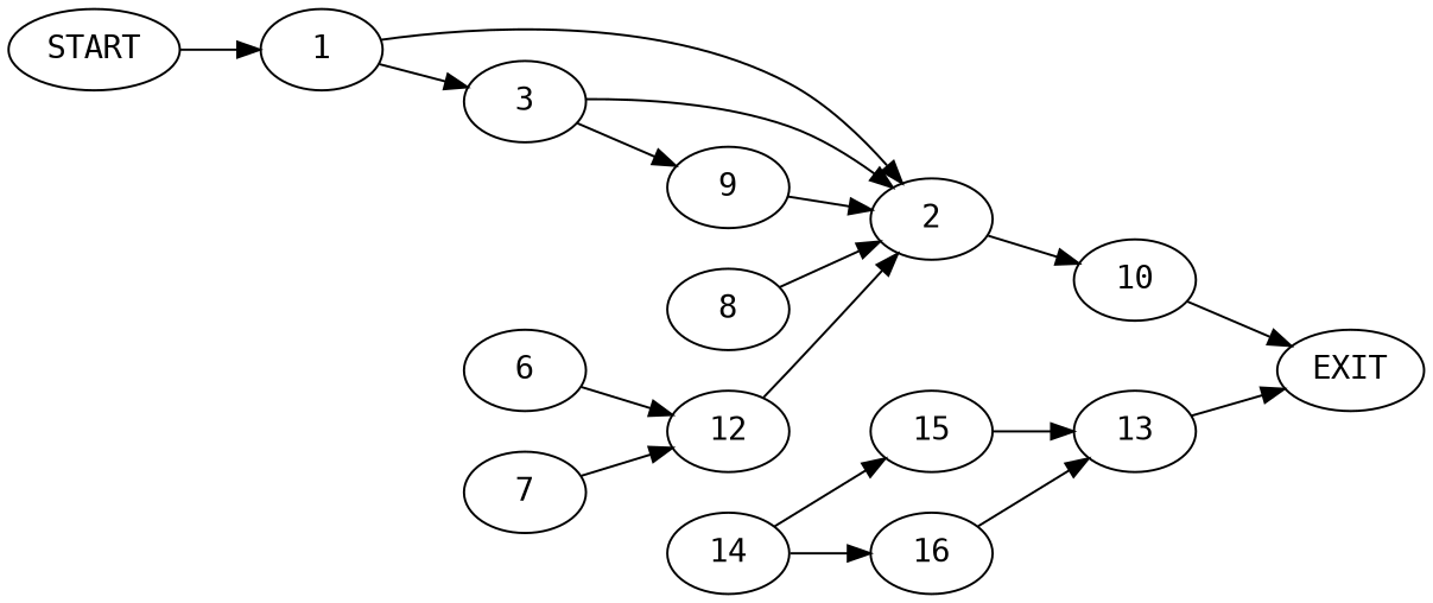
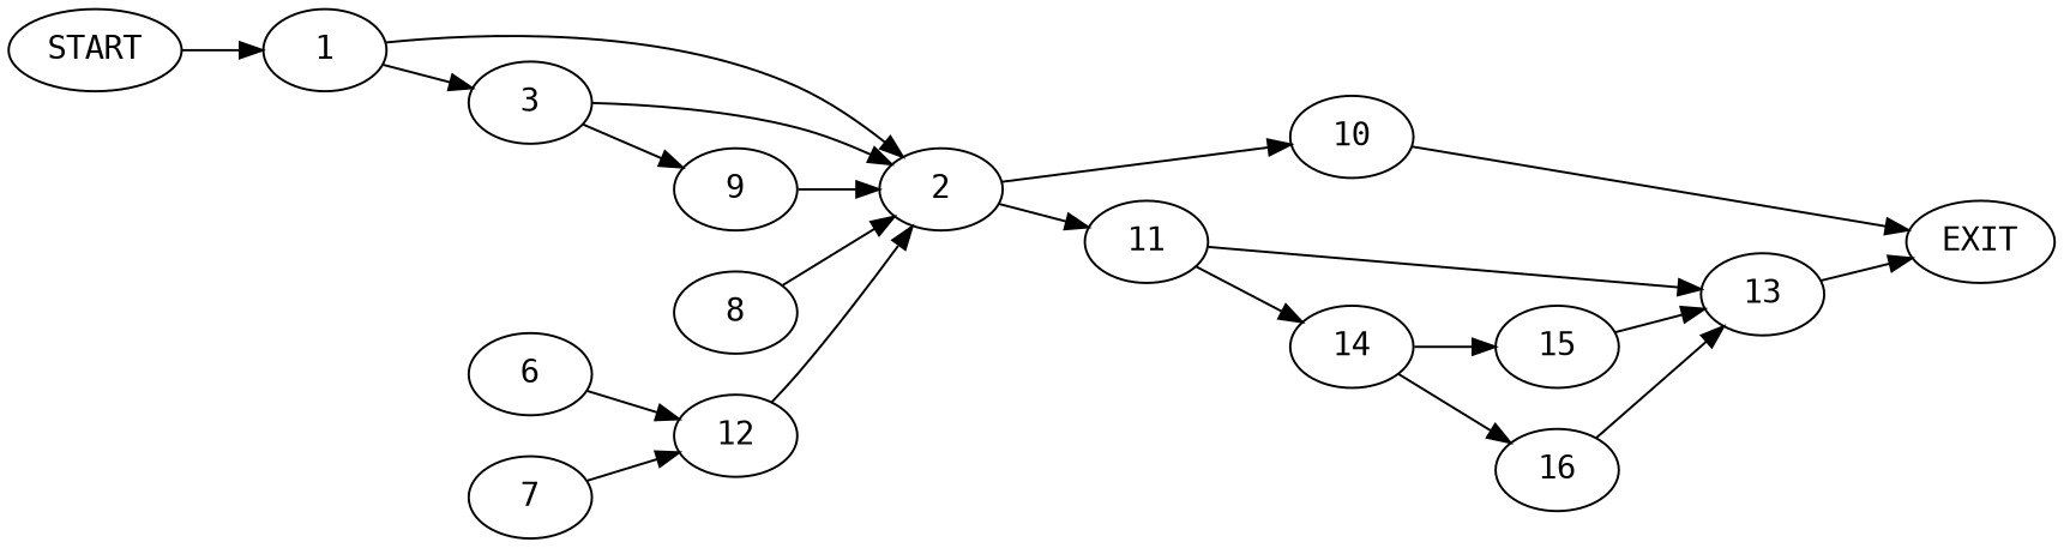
  digraph {
    fontname="DejaVu Sans Mono"
    rankdir=LR
    node [fontname="DejaVu Sans Mono"]
    edge [fontname="DejaVu Sans Mono"]
    n1 [label=START]
    1
    2
    3
    n5 [label=EXIT]
    10
+   11
    9
    13
    14
    8
    6
    12
    7
    15
    16
    n1 -> 1
    1 -> 2
    1 -> 3
    2 -> 10
+   2 -> 11
    3 -> 2
    3 -> 9
    10 -> n5
+   11 -> 13
+   11 -> 14
    9 -> 2
    13 -> n5
    14 -> 15
    14 -> 16
    8 -> 2
    6 -> 12
    12 -> 2
    7 -> 12
    15 -> 13
    16 -> 13
  }
